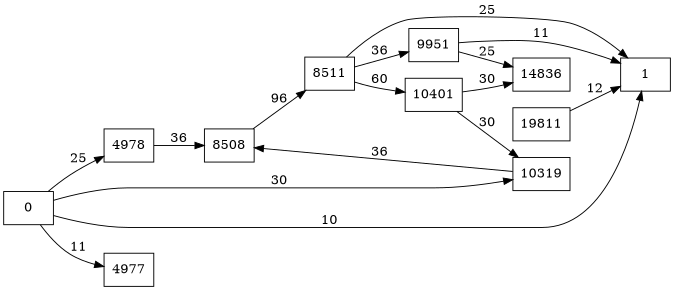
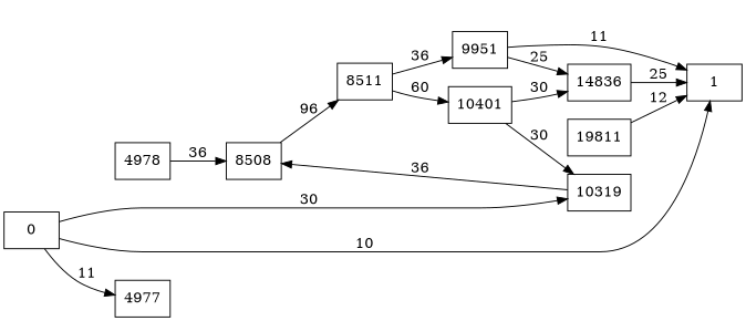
  digraph {
    rankdir=LR
    node [shape=rectangle]
    4978
    8508
    8511
    9951
    10401
    14836
    1
    10319
    19811
    0
    4977
    4978 -> 8508 [label=36]
    8508 -> 8511 [label=96]
    8511 -> 9951 [label=36]
    8511 -> 10401 [label=60]
    9951 -> 14836 [label=25]
    9951 -> 1 [label=11]
    10401 -> 14836 [label=30]
    10401 -> 10319 [label=30]
-   8511 -> 1 [label=25]
+   14836 -> 1 [label=25]
    10319 -> 8508 [label=36]
    19811 -> 1 [label=12]
-   0 -> 4978 [label=25]
    0 -> 1 [label=10]
    0 -> 10319 [label=30]
    0 -> 4977 [label=11]
  }
